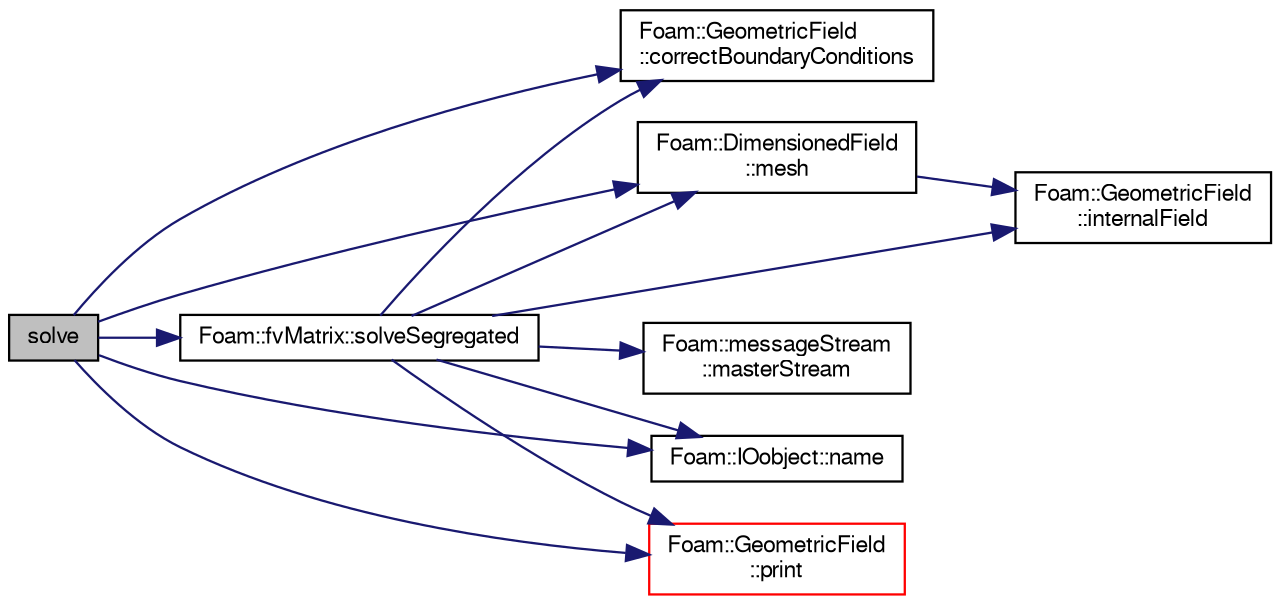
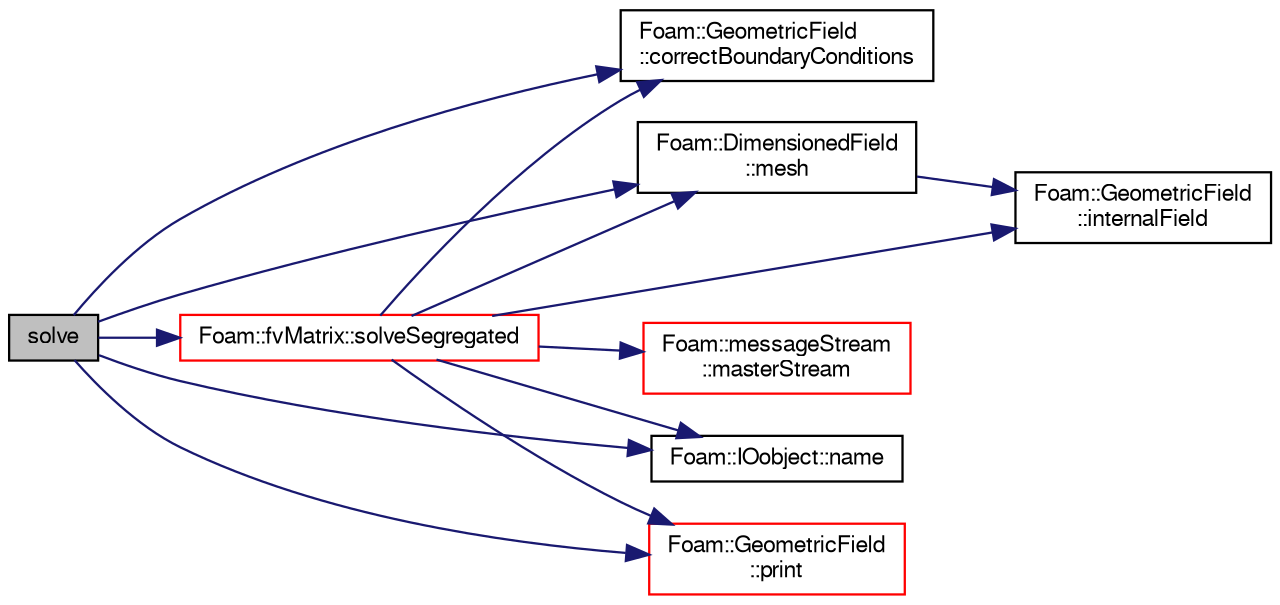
  digraph {
    rankdir=LR
    node [color=black fontname=FreeSans fontsize=10 shape=record]
    edge [color=midnightblue fontname=FreeSans fontsize=10 labelfontname=FreeSans labelfontsize=10 style=solid]
    n1 [fillcolor=grey75 fontcolor=black height=0.2 label=solve style=filled width=0.4]
    n2 [height=0.2 label="Foam::GeometricField\l::correctBoundaryConditions" width=0.4]
    n3 [height=0.2 label="Foam::DimensionedField\l::mesh" width=0.4]
    n4 [height=0.2 label="Foam::IOobject::name" width=0.4]
    n5 [color=red height=0.2 label="Foam::GeometricField\l::print" width=0.4]
-   n6 [height=0.2 label="Foam::fvMatrix::solveSegregated" width=0.4]
+   n6 [color=red height=0.2 label="Foam::fvMatrix::solveSegregated" width=0.4]
    n7 [height=0.2 label="Foam::GeometricField\l::internalField" width=0.4]
-   n8 [height=0.2 label="Foam::messageStream\l::masterStream" width=0.4]
+   n8 [color=red height=0.2 label="Foam::messageStream\l::masterStream" width=0.4]
    n1 -> n2
    n1 -> n3
    n1 -> n4
    n1 -> n5
    n1 -> n6
    n3 -> n7
    n6 -> n2
    n6 -> n3
    n6 -> n4
    n6 -> n5
    n6 -> n7
    n6 -> n8
  }
